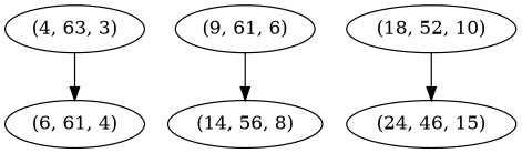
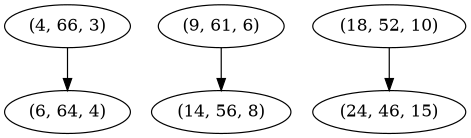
  digraph {
-   "(4, 66, 3)" [label="(4, 63, 3)"]
-   "(6, 64, 4)" [label="(6, 61, 4)"]
+   "(4, 66, 3)"
+   "(6, 64, 4)"
    "(9, 61, 6)"
    "(14, 56, 8)"
    "(18, 52, 10)"
    "(24, 46, 15)"
    "(4, 66, 3)" -> "(6, 64, 4)"
    "(9, 61, 6)" -> "(14, 56, 8)"
    "(18, 52, 10)" -> "(24, 46, 15)"
  }
